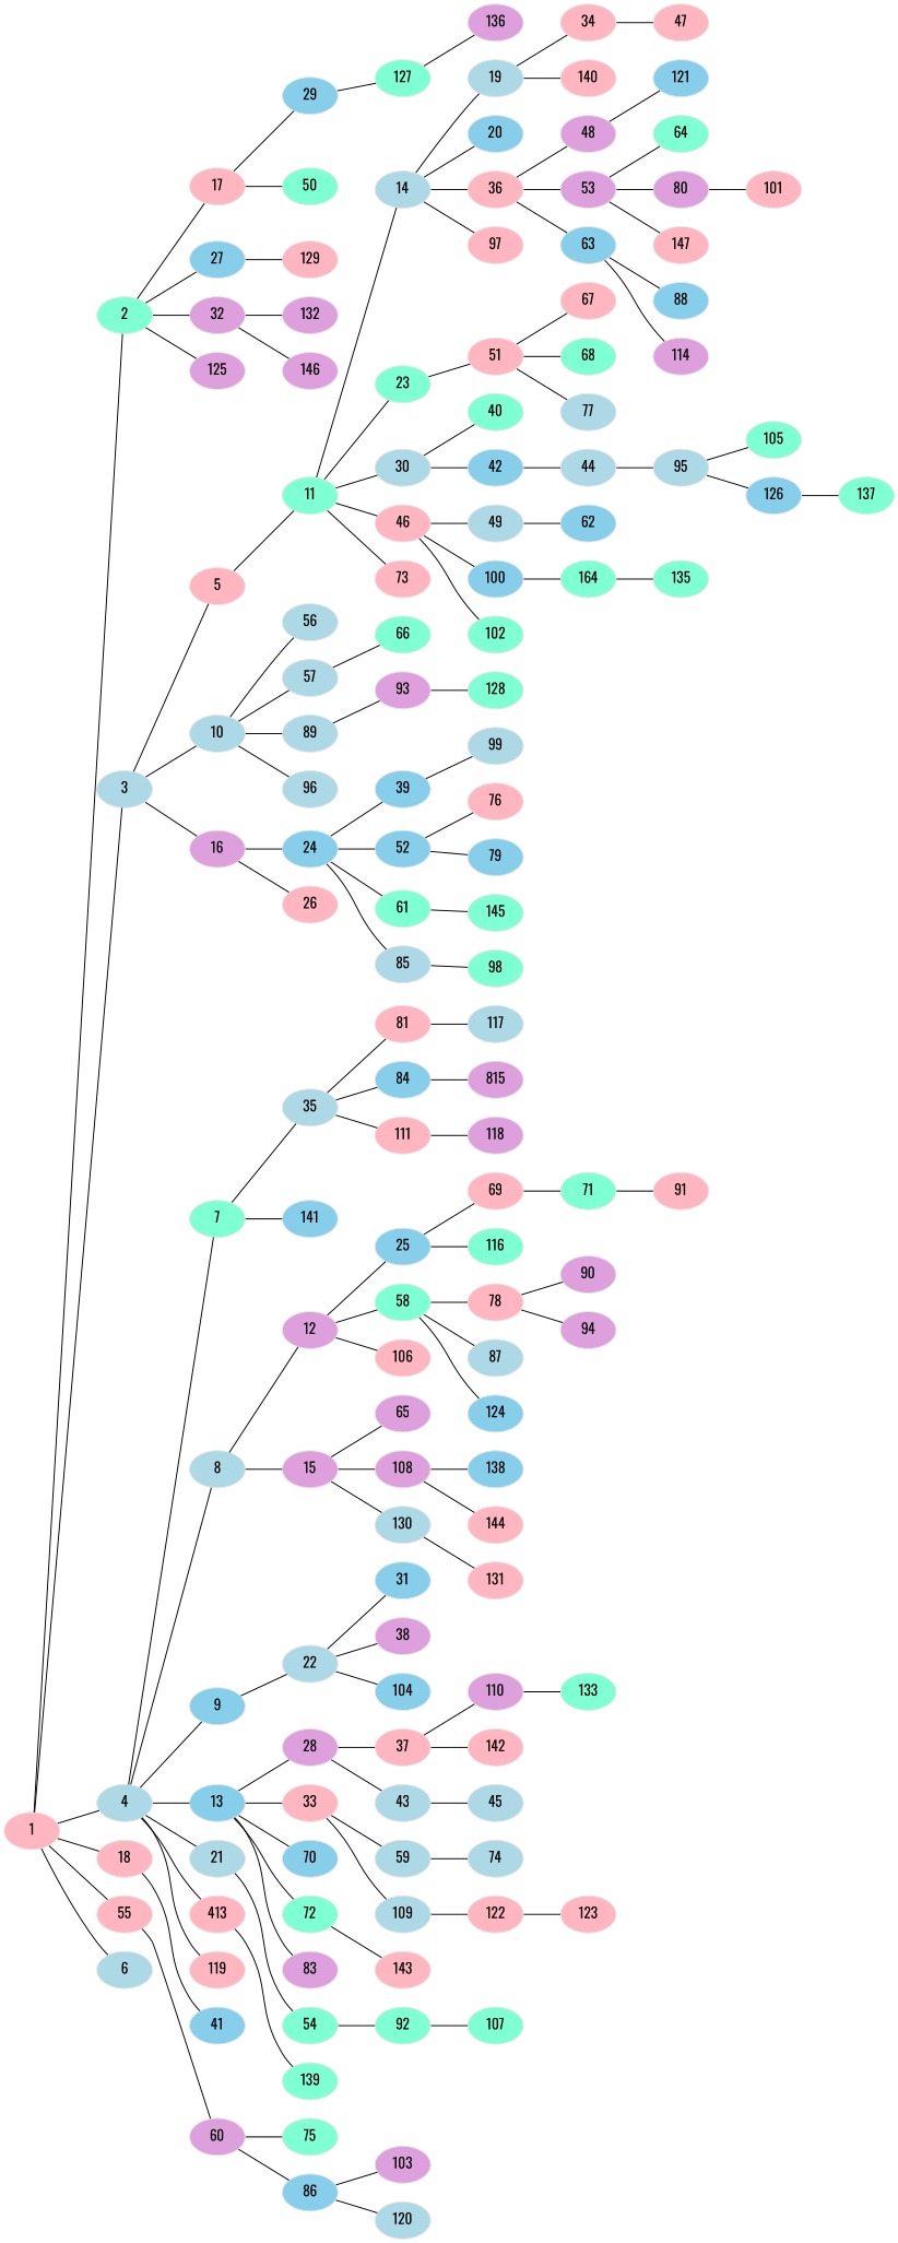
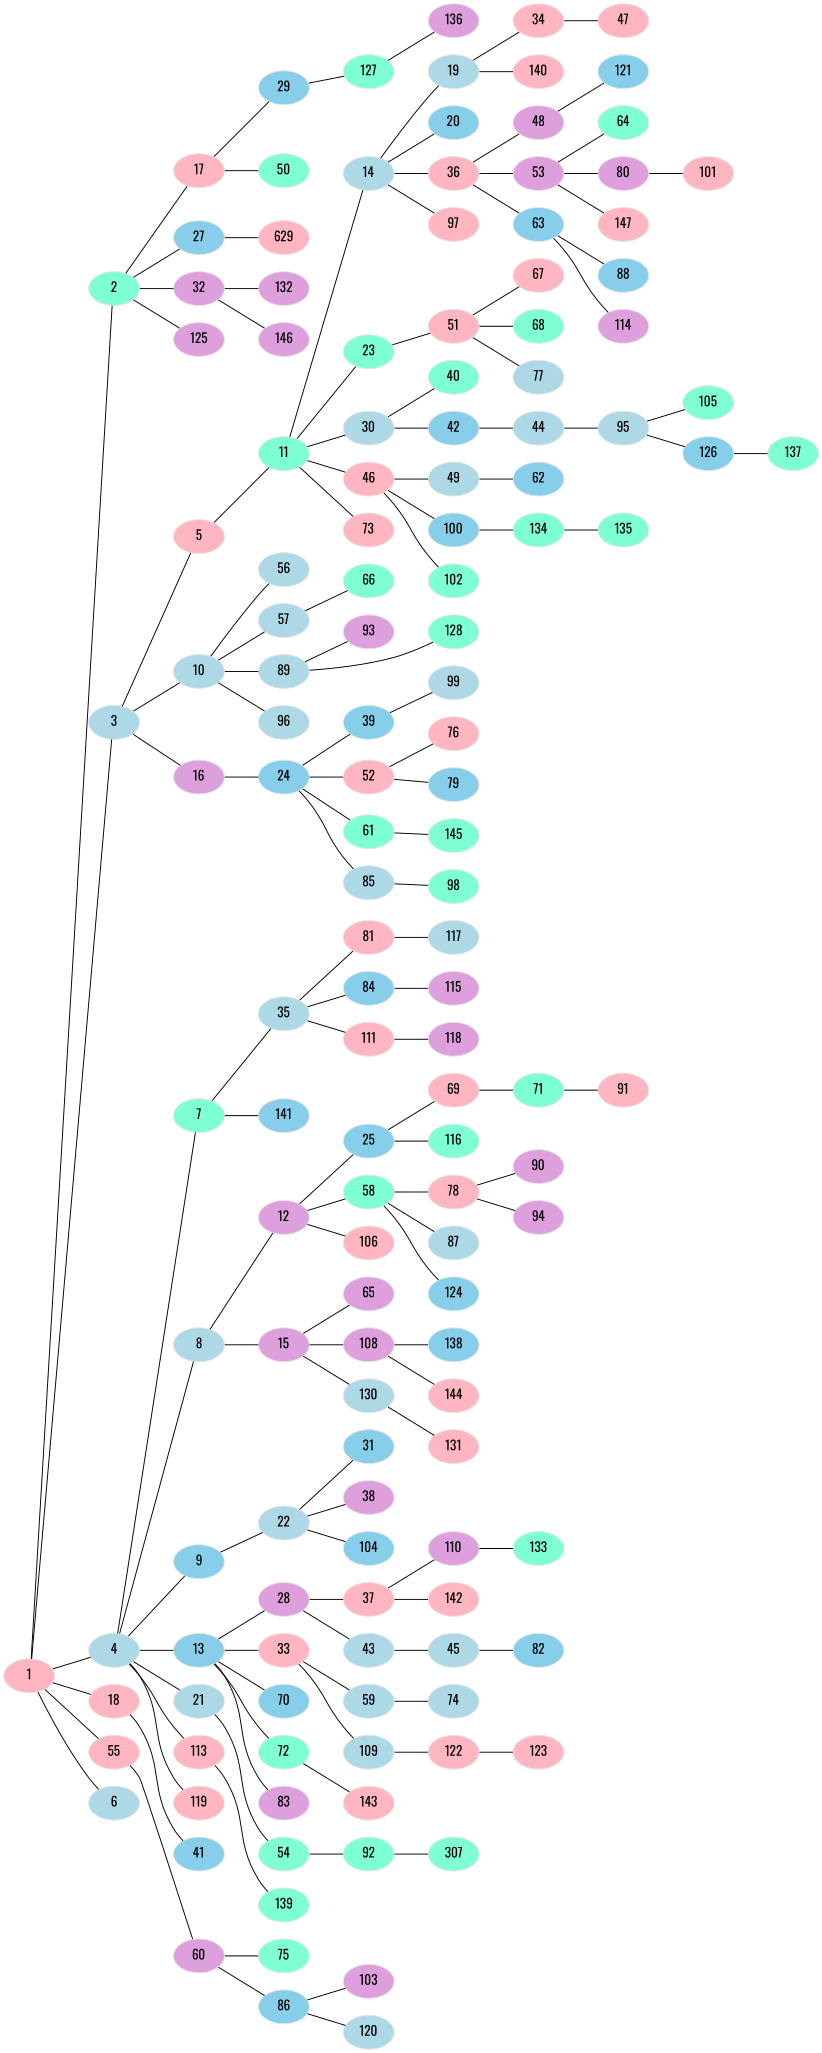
  graph {
    fontname=Oswald
    rankdir=LR
    node [color=gray90 fillcolor=lightpink fontname=Oswald style=filled]
    edge [fontname=Oswald]
    2 [fillcolor=aquamarine]
    1
    3 [fillcolor=lightblue]
    4 [fillcolor=lightblue]
    18
    55
    6 [fillcolor=lightblue]
    17
    27 [fillcolor=skyblue]
    32 [fillcolor=plum]
    125 [fillcolor=plum]
    5
    10 [fillcolor=lightblue]
    16 [fillcolor=plum]
    7 [fillcolor=aquamarine]
    8 [fillcolor=lightblue]
    9 [fillcolor=skyblue]
    13 [fillcolor=skyblue]
    21 [fillcolor=lightblue]
-   113 [label=413]
+   113
    119
    41 [fillcolor=skyblue]
    60 [fillcolor=plum]
    29 [fillcolor=skyblue]
    50 [fillcolor=aquamarine]
-   129
+   129 [label=629]
    132 [fillcolor=plum]
    146 [fillcolor=plum]
    11 [fillcolor=aquamarine]
    56 [fillcolor=lightblue]
    57 [fillcolor=lightblue]
    89 [fillcolor=lightblue]
    96 [fillcolor=lightblue]
    24 [fillcolor=skyblue]
-   26
    35 [fillcolor=lightblue]
    141 [fillcolor=skyblue]
    12 [fillcolor=plum]
    15 [fillcolor=plum]
    22 [fillcolor=lightblue]
    28 [fillcolor=plum]
    33
    70 [fillcolor=skyblue]
    72 [fillcolor=aquamarine]
    83 [fillcolor=plum]
    54 [fillcolor=aquamarine]
    139 [fillcolor=aquamarine]
    14 [fillcolor=lightblue]
    23 [fillcolor=aquamarine]
    30 [fillcolor=lightblue]
    46
    73
    81
    84 [fillcolor=skyblue]
    111
    25 [fillcolor=skyblue]
    58 [fillcolor=aquamarine]
    106
    65 [fillcolor=plum]
    108 [fillcolor=plum]
    130 [fillcolor=lightblue]
    31 [fillcolor=skyblue]
    38 [fillcolor=plum]
    104 [fillcolor=skyblue]
    66 [fillcolor=aquamarine]
    93 [fillcolor=plum]
    19 [fillcolor=lightblue]
    20 [fillcolor=skyblue]
    36
    97
    51
    40 [fillcolor=aquamarine]
    42 [fillcolor=skyblue]
    49 [fillcolor=lightblue]
    100 [fillcolor=skyblue]
    102 [fillcolor=aquamarine]
    69
    116 [fillcolor=aquamarine]
    78
    87 [fillcolor=lightblue]
    124 [fillcolor=skyblue]
    37
    43 [fillcolor=lightblue]
    59 [fillcolor=lightblue]
    109 [fillcolor=lightblue]
    143
    34
    140
    48 [fillcolor=plum]
    53 [fillcolor=plum]
    63 [fillcolor=skyblue]
    138 [fillcolor=skyblue]
    144
    131
    39 [fillcolor=skyblue]
-   52 [fillcolor=skyblue]
+   52
    61 [fillcolor=aquamarine]
    85 [fillcolor=lightblue]
    127 [fillcolor=aquamarine]
    47
    92 [fillcolor=aquamarine]
    67
    68 [fillcolor=aquamarine]
    77 [fillcolor=lightblue]
    99 [fillcolor=lightblue]
    76
    79 [fillcolor=skyblue]
    145 [fillcolor=aquamarine]
    98 [fillcolor=aquamarine]
    71 [fillcolor=aquamarine]
    110 [fillcolor=plum]
    142
    45 [fillcolor=lightblue]
    136 [fillcolor=plum]
    44 [fillcolor=lightblue]
    74 [fillcolor=lightblue]
    122
    117 [fillcolor=lightblue]
-   115 [fillcolor=plum label=815]
+   115 [fillcolor=plum]
    118 [fillcolor=plum]
    121 [fillcolor=skyblue]
    64 [fillcolor=aquamarine]
    80 [fillcolor=plum]
    147
    88 [fillcolor=skyblue]
    114 [fillcolor=plum]
    133 [fillcolor=aquamarine]
    95 [fillcolor=lightblue]
+   82 [fillcolor=skyblue]
    105 [fillcolor=aquamarine]
    126 [fillcolor=skyblue]
    62 [fillcolor=skyblue]
-   134 [fillcolor=aquamarine label=164]
+   134 [fillcolor=aquamarine]
    101
-   107 [fillcolor=aquamarine]
+   107 [fillcolor=aquamarine label=307]
    75 [fillcolor=aquamarine]
    86 [fillcolor=skyblue]
    90 [fillcolor=plum]
    94 [fillcolor=plum]
    103 [fillcolor=plum]
    120 [fillcolor=lightblue]
    91
    128 [fillcolor=aquamarine]
    137 [fillcolor=aquamarine]
    135 [fillcolor=aquamarine]
    123
    2 -- 17
    2 -- 27
    2 -- 32
    2 -- 125
    1 -- 2
    1 -- 3
    1 -- 4
    1 -- 18
    1 -- 55
    1 -- 6
    3 -- 5
    3 -- 10
    3 -- 16
    4 -- 7
    4 -- 8
    4 -- 9
    4 -- 13
    4 -- 21
    4 -- 113
    4 -- 119
    18 -- 41
    55 -- 60
    17 -- 29
    17 -- 50
    27 -- 129
    32 -- 132
    32 -- 146
    5 -- 11
    10 -- 56
    10 -- 57
    10 -- 89
    10 -- 96
    16 -- 24
-   16 -- 26
    7 -- 35
    7 -- 141
    8 -- 12
    8 -- 15
    9 -- 22
    13 -- 28
    13 -- 33
    13 -- 70
    13 -- 72
    13 -- 83
    21 -- 54
    113 -- 139
    60 -- 75
    60 -- 86
    29 -- 127
    11 -- 14
    11 -- 23
    11 -- 30
    11 -- 46
    11 -- 73
    57 -- 66
    89 -- 93
    24 -- 39
    24 -- 52
    24 -- 61
    24 -- 85
    35 -- 81
    35 -- 84
    35 -- 111
    12 -- 25
    12 -- 58
    12 -- 106
    15 -- 65
    15 -- 108
    15 -- 130
    22 -- 31
    22 -- 38
    22 -- 104
    28 -- 37
    28 -- 43
    33 -- 59
    33 -- 109
    72 -- 143
    54 -- 92
    14 -- 19
    14 -- 20
    14 -- 36
    14 -- 97
    23 -- 51
    30 -- 40
    30 -- 42
    46 -- 49
    46 -- 100
    46 -- 102
    81 -- 117
    84 -- 115
    111 -- 118
    25 -- 69
    25 -- 116
    58 -- 78
    58 -- 87
    58 -- 124
    108 -- 138
    108 -- 144
    130 -- 131
-   93 -- 128
+   89 -- 128
    19 -- 34
    19 -- 140
    36 -- 48
    36 -- 53
    36 -- 63
    51 -- 67
    51 -- 68
    51 -- 77
    42 -- 44
    49 -- 62
    100 -- 134
    69 -- 71
    78 -- 90
    78 -- 94
    37 -- 110
    37 -- 142
    43 -- 45
    59 -- 74
    109 -- 122
    34 -- 47
    48 -- 121
    53 -- 64
    53 -- 80
    53 -- 147
    63 -- 88
    63 -- 114
    39 -- 99
    52 -- 76
    52 -- 79
    61 -- 145
    85 -- 98
    127 -- 136
    92 -- 107
    71 -- 91
    110 -- 133
+   45 -- 82
    44 -- 95
    122 -- 123
    80 -- 101
    95 -- 105
    95 -- 126
    126 -- 137
    134 -- 135
    86 -- 103
    86 -- 120
  }
